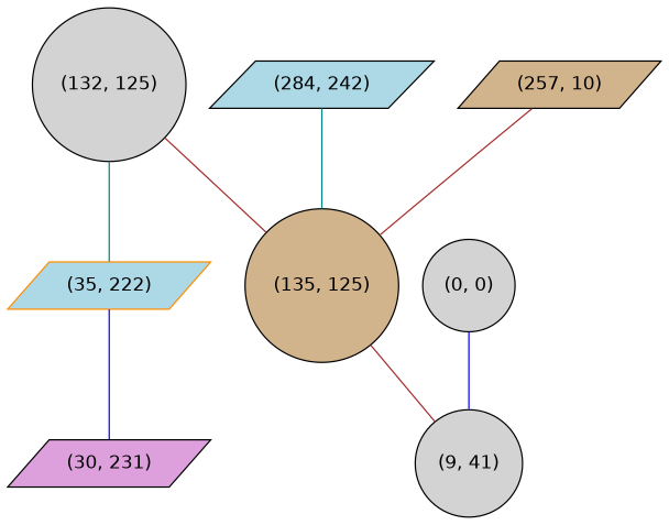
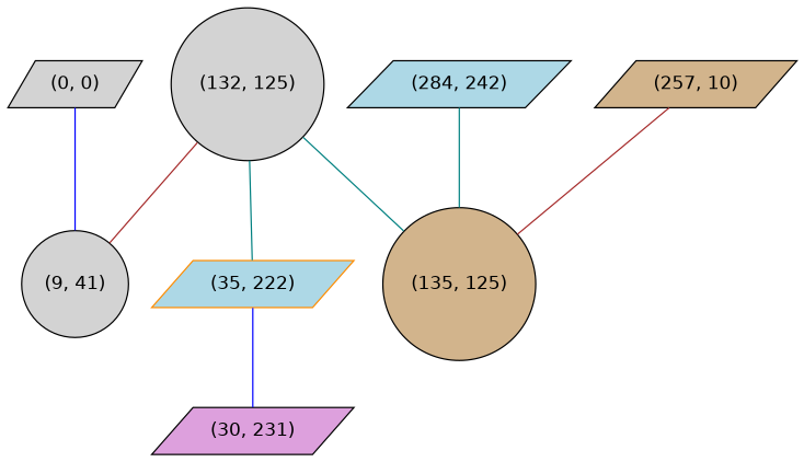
  graph {
    fontname="DejaVu Sans"
    node [color=black fillcolor=lightgrey fontname="DejaVu Sans" shape=circle style=filled]
    edge [color=teal fontname="DejaVu Sans" weight=1]
    "(132, 125)"
    "(9, 41)"
    "(35, 222)" [color=darkorange fillcolor=lightblue shape=parallelogram]
    "(135, 125)" [fillcolor=tan]
    "(30, 231)" [fillcolor=plum shape=parallelogram]
    "(284, 242)" [fillcolor=lightblue shape=parallelogram]
-   "(0, 0)"
+   "(0, 0)" [shape=parallelogram]
    "(257, 10)" [fillcolor=tan shape=parallelogram]
-   "(135, 125)" -- "(9, 41)" [color=brown]
+   "(132, 125)" -- "(9, 41)" [color=brown]
    "(132, 125)" -- "(35, 222)"
-   "(132, 125)" -- "(135, 125)" [color=brown]
+   "(132, 125)" -- "(135, 125)"
    "(35, 222)" -- "(30, 231)" [color=blue]
    "(284, 242)" -- "(135, 125)"
    "(0, 0)" -- "(9, 41)" [color=blue weight=4]
    "(257, 10)" -- "(135, 125)" [color=brown]
  }
